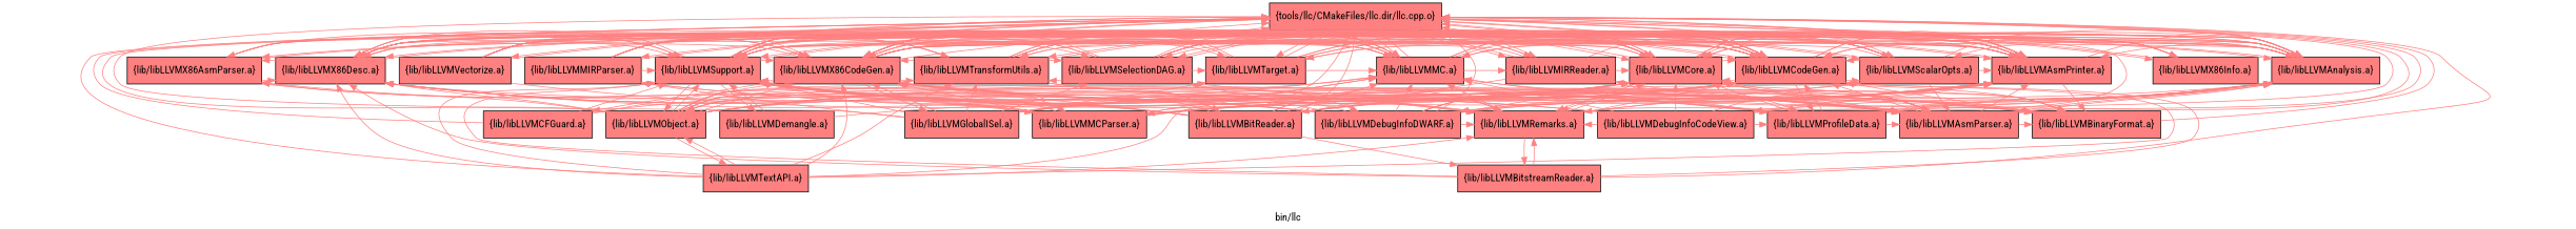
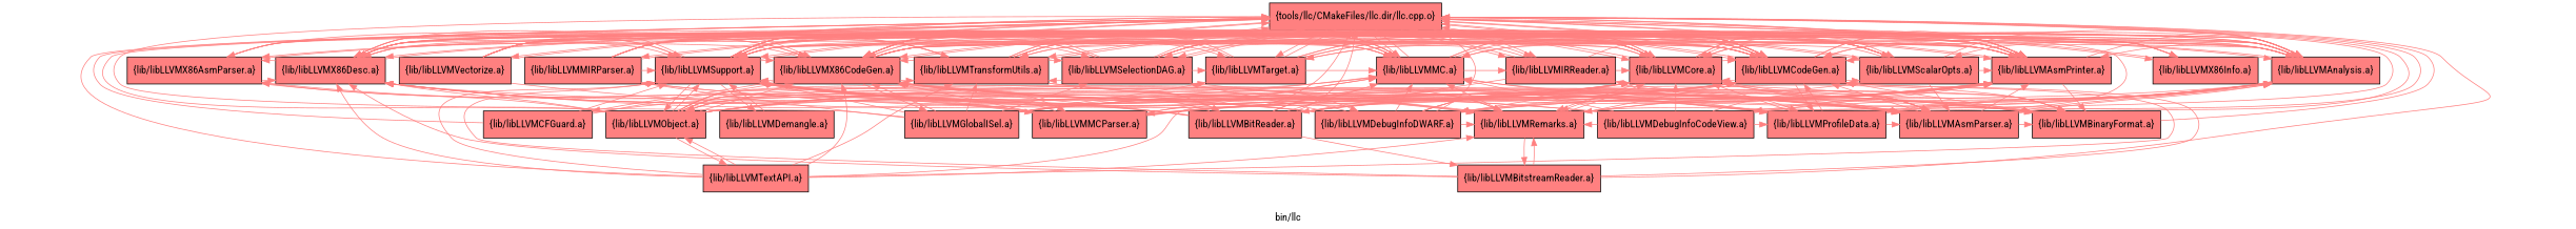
  digraph {
    fontname="Roboto Condensed"
    label="bin/llc"
    node [fillcolor="1.000000 0.5 1" fontname="Roboto Condensed" group=1 shape=box style=filled]
    edge [color="1.000000 0.5 1" fontname="Roboto Condensed"]
    n1 [label="{tools/llc/CMakeFiles/llc.dir/llc.cpp.o}"]
    n2 [label="{lib/libLLVMX86AsmParser.a}"]
    n3 [label="{lib/libLLVMX86CodeGen.a}"]
    n4 [label="{lib/libLLVMX86Desc.a}"]
    n5 [label="{lib/libLLVMX86Info.a}"]
    n6 [label="{lib/libLLVMAnalysis.a}"]
    n7 [label="{lib/libLLVMAsmPrinter.a}"]
    n8 [label="{lib/libLLVMCodeGen.a}"]
    n9 [label="{lib/libLLVMCore.a}"]
    n10 [label="{lib/libLLVMIRReader.a}"]
    n11 [label="{lib/libLLVMMC.a}"]
    n12 [label="{lib/libLLVMMIRParser.a}"]
    n13 [label="{lib/libLLVMScalarOpts.a}"]
    n14 [label="{lib/libLLVMSelectionDAG.a}"]
    n15 [label="{lib/libLLVMSupport.a}"]
    n16 [label="{lib/libLLVMTarget.a}"]
    n17 [label="{lib/libLLVMTransformUtils.a}"]
    n18 [label="{lib/libLLVMVectorize.a}"]
    n19 [label="{lib/libLLVMMCParser.a}"]
    n20 [label="{lib/libLLVMGlobalISel.a}"]
    n21 [label="{lib/libLLVMCFGuard.a}"]
    n22 [label="{lib/libLLVMProfileData.a}"]
    n23 [label="{lib/libLLVMBinaryFormat.a}"]
    n24 [label="{lib/libLLVMAsmParser.a}"]
    n25 [label="{lib/libLLVMRemarks.a}"]
    n26 [label="{lib/libLLVMDebugInfoDWARF.a}"]
    n27 [label="{lib/libLLVMDebugInfoCodeView.a}"]
    n28 [label="{lib/libLLVMBitReader.a}"]
    n29 [label="{lib/libLLVMDemangle.a}"]
    n30 [label="{lib/libLLVMObject.a}"]
    n31 [label="{lib/libLLVMBitstreamReader.a}"]
    n32 [label="{lib/libLLVMTextAPI.a}"]
    subgraph sub_1 {
      rank=same
      n1
    }
    subgraph sub_2 {
      rank=same
      n2
      n3
      n4
      n5
      n6
      n7
      n8
      n9
      n10
      n11
      n12
      n13
      n14
      n15
      n16
      n17
      n18
    }
    subgraph sub_3 {
      rank=same
      n19
      n20
      n21
      n22
      n23
      n24
      n25
      n26
      n27
      n28
      n29
      n30
    }
    n1 -> n2
-   n10 -> n3
+   n1 -> n3
    n1 -> n4
    n1 -> n5
    n1 -> n6
    n1 -> n7
    n1 -> n8
    n1 -> n9
    n1 -> n10
    n1 -> n11
    n1 -> n12
    n1 -> n13
    n1 -> n14
    n1 -> n15
    n1 -> n16
    n1 -> n17
    n1 -> n18
    n2 -> n1
    n2 -> n4
    n2 -> n5
    n2 -> n11
    n2 -> n15
    n2 -> n19
    n3 -> n1
    n3 -> n4
    n3 -> n5
    n3 -> n6
    n3 -> n7
    n3 -> n8
    n3 -> n9
    n3 -> n11
    n3 -> n14
    n3 -> n15
    n3 -> n16
    n3 -> n17
    n3 -> n20
    n3 -> n21
    n3 -> n22
    n4 -> n1
    n4 -> n2
    n4 -> n3
    n4 -> n5
    n4 -> n11
    n4 -> n15
    n4 -> n23
    n5 -> n1
    n5 -> n15
    n6 -> n1
    n6 -> n3
    n6 -> n4
    n6 -> n7
    n6 -> n8
    n6 -> n9
    n6 -> n13
    n6 -> n15
    n6 -> n22
    n6 -> n24
    n7 -> n1
    n7 -> n2
    n7 -> n3
    n7 -> n4
    n7 -> n6
    n7 -> n8
    n7 -> n9
    n7 -> n11
    n7 -> n15
    n7 -> n16
    n7 -> n19
    n7 -> n23
    n7 -> n25
    n7 -> n26
    n7 -> n27
    n8 -> n1
    n8 -> n3
    n8 -> n4
    n8 -> n6
    n8 -> n7
    n8 -> n9
    n8 -> n11
    n8 -> n13
    n8 -> n14
    n8 -> n15
    n8 -> n16
    n8 -> n17
    n8 -> n22
    n9 -> n1
    n9 -> n3
    n9 -> n4
    n9 -> n6
    n9 -> n7
    n9 -> n8
    n9 -> n15
    n9 -> n23
    n9 -> n25
    n10 -> n1
    n10 -> n8
    n10 -> n9
    n10 -> n15
    n10 -> n24
    n10 -> n28
    n11 -> n1
    n11 -> n3
    n11 -> n4
    n11 -> n6
    n11 -> n7
    n11 -> n8
    n11 -> n10
    n11 -> n15
    n11 -> n23
    n12 -> n1
    n12 -> n3
    n12 -> n7
    n12 -> n8
    n12 -> n9
    n12 -> n10
    n12 -> n11
    n12 -> n15
    n12 -> n23
    n12 -> n24
    n13 -> n1
    n13 -> n3
    n13 -> n4
    n13 -> n6
    n13 -> n7
    n13 -> n8
    n13 -> n9
    n13 -> n15
    n13 -> n17
    n13 -> n24
    n14 -> n1
    n14 -> n3
    n14 -> n4
    n14 -> n6
    n14 -> n7
    n14 -> n8
    n14 -> n9
    n14 -> n11
    n14 -> n13
    n14 -> n15
    n14 -> n16
    n14 -> n17
    n14 -> n24
    n15 -> n1
    n15 -> n3
    n15 -> n4
    n15 -> n6
    n15 -> n7
    n15 -> n8
    n15 -> n9
    n15 -> n10
    n15 -> n11
    n15 -> n24
    n15 -> n25
    n15 -> n29
    n15 -> n30
    n16 -> n1
    n16 -> n3
    n16 -> n6
    n16 -> n7
    n16 -> n8
    n16 -> n9
    n16 -> n11
    n16 -> n15
    n17 -> n1
    n17 -> n3
    n17 -> n4
    n17 -> n6
    n17 -> n7
    n17 -> n8
    n17 -> n9
    n17 -> n13
    n17 -> n14
    n17 -> n15
    n17 -> n24
    n17 -> n25
    n18 -> n1
    n18 -> n3
    n18 -> n6
    n18 -> n7
    n18 -> n8
    n18 -> n9
-   n29 -> n13
+   n18 -> n13
    n18 -> n15
    n18 -> n17
    n18 -> n24
    n19 -> n1
    n19 -> n2
    n19 -> n3
    n19 -> n4
    n19 -> n6
    n19 -> n7
    n19 -> n8
    n19 -> n9
    n19 -> n11
    n19 -> n15
    n19 -> n30
    n20 -> n1
    n20 -> n3
    n20 -> n6
    n20 -> n7
    n20 -> n8
    n20 -> n9
    n20 -> n11
    n20 -> n12
    n20 -> n14
    n20 -> n15
    n20 -> n16
    n20 -> n17
    n21 -> n1
    n21 -> n3
    n21 -> n9
    n21 -> n15
    n22 -> n1
    n22 -> n3
    n22 -> n4
    n22 -> n6
    n22 -> n8
    n22 -> n9
    n22 -> n11
    n22 -> n15
    n22 -> n24
    n23 -> n1
    n23 -> n8
    n23 -> n9
    n23 -> n15
    n23 -> n25
    n24 -> n1
    n24 -> n3
    n24 -> n6
    n24 -> n7
    n24 -> n8
    n24 -> n9
    n24 -> n10
    n24 -> n15
    n24 -> n23
    n25 -> n1
    n25 -> n4
    n25 -> n6
    n25 -> n8
    n25 -> n9
    n25 -> n11
    n25 -> n15
    n25 -> n31
    n26 -> n1
    n26 -> n3
    n26 -> n4
    n26 -> n6
    n26 -> n7
    n26 -> n8
    n26 -> n9
    n26 -> n11
    n26 -> n14
    n26 -> n15
    n26 -> n22
    n26 -> n23
    n26 -> n24
    n26 -> n25
    n26 -> n30
    n27 -> n1
    n27 -> n3
    n27 -> n6
    n27 -> n7
    n27 -> n9
    n27 -> n11
    n27 -> n15
    n27 -> n22
    n27 -> n24
    n27 -> n25
    n28 -> n1
    n28 -> n3
    n28 -> n4
    n28 -> n6
    n28 -> n8
    n28 -> n9
    n28 -> n11
    n28 -> n13
    n28 -> n15
    n28 -> n24
    n28 -> n25
    n28 -> n30
    n28 -> n31
    n29 -> n15
    n30 -> n1
    n30 -> n2
    n30 -> n3
    n30 -> n4
    n30 -> n6
    n30 -> n7
    n30 -> n8
    n30 -> n9
    n30 -> n11
    n30 -> n15
    n30 -> n19
    n30 -> n23
    n30 -> n24
    n30 -> n25
    n30 -> n26
    n30 -> n28
    n30 -> n32
    n31 -> n1
    n31 -> n4
    n31 -> n8
    n31 -> n15
    n31 -> n25
    n32 -> n1
    n32 -> n3
    n32 -> n4
    n32 -> n8
    n32 -> n11
    n32 -> n15
    n32 -> n17
    n32 -> n25
    n32 -> n30
  }
